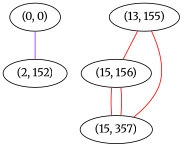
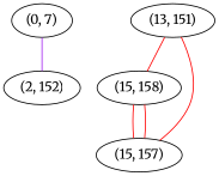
  graph {
    fontname=Merriweather
    node [fontname=Merriweather]
    edge [color=red fontname=Merriweather weight=1]
-   "(0, 0)"
+   "(0, 0)" [label="(0, 7)"]
    "(2, 152)"
-   "(13, 155)"
-   "(15, 156)"
-   "(15, 157)" [label="(15, 357)"]
+   "(13, 155)" [label="(13, 151)"]
+   "(15, 156)" [label="(15, 158)"]
+   "(15, 157)"
    "(0, 0)" -- "(2, 152)" [color=purple weight=4]
    "(13, 155)" -- "(15, 156)"
    "(13, 155)" -- "(15, 157)"
    "(15, 156)" -- "(15, 157)"
    "(15, 156)" -- "(15, 157)"
  }
